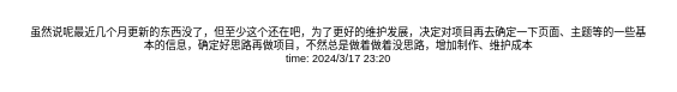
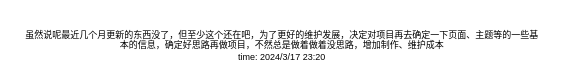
  <mxCell id="0" />
  <mxCell id="1" parent="0" />
- <mxCell id="2" value="&lt;span style=&quot;text-align: left;&quot;&gt;虽然说呢最近几个月更新的东西没了，但至少这个还在吧，为了更好的维护发展，决定对项目再去确定一下页面、主题等的一些基&lt;br&gt;本的信息，确定好思路再做项目，不然总是做着做着没思路，增加制作、维护成本&lt;br&gt;time: 2024/3/17 23:20&lt;br&gt;&lt;/span&gt;" style="text;html=1;align=center;verticalAlign=middle;resizable=0;points=[];autosize=1;strokeColor=none;fillColor=none;" vertex="1" parent="1"><mxGeometry x="20" width="710" height="60" as="geometry" y="20" /></mxCell>
+ <mxCell id="2" value="&lt;span style=&quot;text-align: left;&quot;&gt;虽然说呢最近几个月更新的东西没了，但至少这个还在吧，为了更好的维护发展，决定对项目再去确定一下页面、主题等的一些基&lt;br&gt;本的信息，确定好思路再做项目，不然总是做着做着没思路，增加制作、维护成本&lt;br&gt;time: 2024/3/17 23:20&lt;br&gt;&lt;/span&gt;" style="text;html=1;align=center;verticalAlign=middle;resizable=0;points=[];autosize=1;strokeColor=none;fillColor=none;" vertex="1" parent="1"><mxGeometry x="20" y="30" width="710" height="60" as="geometry" /></mxCell>
